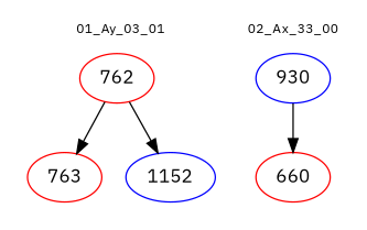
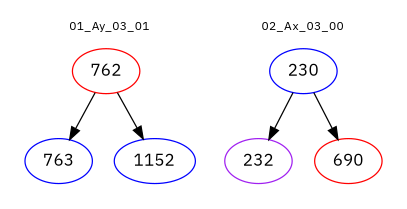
  digraph {
    fontname="IBM Plex Sans"
    node [color=blue fontname="IBM Plex Sans"]
    edge [color=black fontname="IBM Plex Sans"]
    n1 [color=red label=762]
-   n2 [color=red label=763]
+   n2 [label=763]
    n3 [label=1152]
-   n4 [label=930]
-   n6 [color=red label=660]
+   n4 [label=230]
+   n5 [color=purple label=232]
+   n6 [color=red label=690]
    subgraph cluster_1 {
      color=white
      fontsize=10
      label="01_Ay_03_01"
      n1
      n2
      n3
    }
    subgraph cluster_2 {
      color=white
      fontsize=10
-     label="02_Ax_33_00"
+     label="02_Ax_03_00"
      n4
+     n5
      n6
    }
    n1 -> n2
    n1 -> n3
+   n4 -> n5
    n4 -> n6
  }
